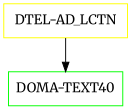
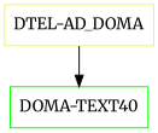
  digraph {
    fontname=Merriweather
    node [shape=box fontname=Merriweather]
-   "DTEL-AD_LCTN" [color=yellow]
+   "DTEL-AD_LCTN" [color=yellow label="DTEL-AD_DOMA"]
    "DOMA-TEXT40" [color=green]
    "DTEL-AD_LCTN" -> "DOMA-TEXT40" [fontname=Merriweather]
  }
